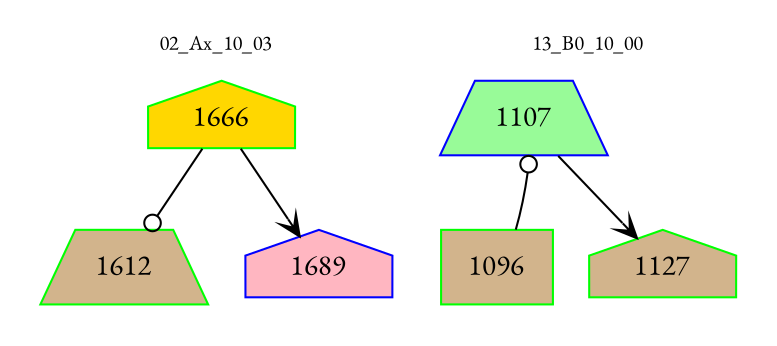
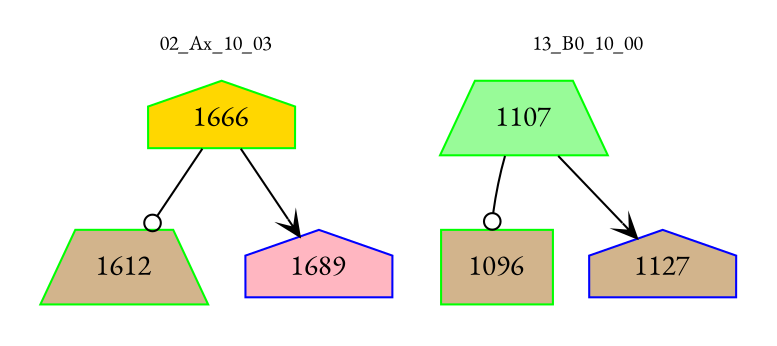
  digraph {
    fontname="EB Garamond"
    node [color=green fillcolor=tan fontname="EB Garamond" shape=house style=filled]
    edge [arrowhead=odot color=black fontname="EB Garamond"]
    n1 [fillcolor=gold label=1666]
    n2 [label=1612 shape=trapezium]
    n3 [color=blue fillcolor=lightpink label=1689]
-   n4 [color=blue fillcolor=palegreen label=1107 shape=trapezium]
+   n4 [fillcolor=palegreen label=1107 shape=trapezium]
    n5 [label=1096 shape=box]
-   n6 [label=1127]
+   n6 [color=blue label=1127]
    subgraph cluster_1 {
      color=white
      fontsize=10
      label="02_Ax_10_03"
      n1
      n2
      n3
    }
    subgraph cluster_2 {
      color=white
      fontsize=10
      label="13_B0_10_00"
      n4
      n5
      n6
    }
    n1 -> n2
    n1 -> n3 [arrowhead=vee]
-   n5 -> n4
+   n4 -> n5
    n4 -> n6 [arrowhead=vee]
  }
